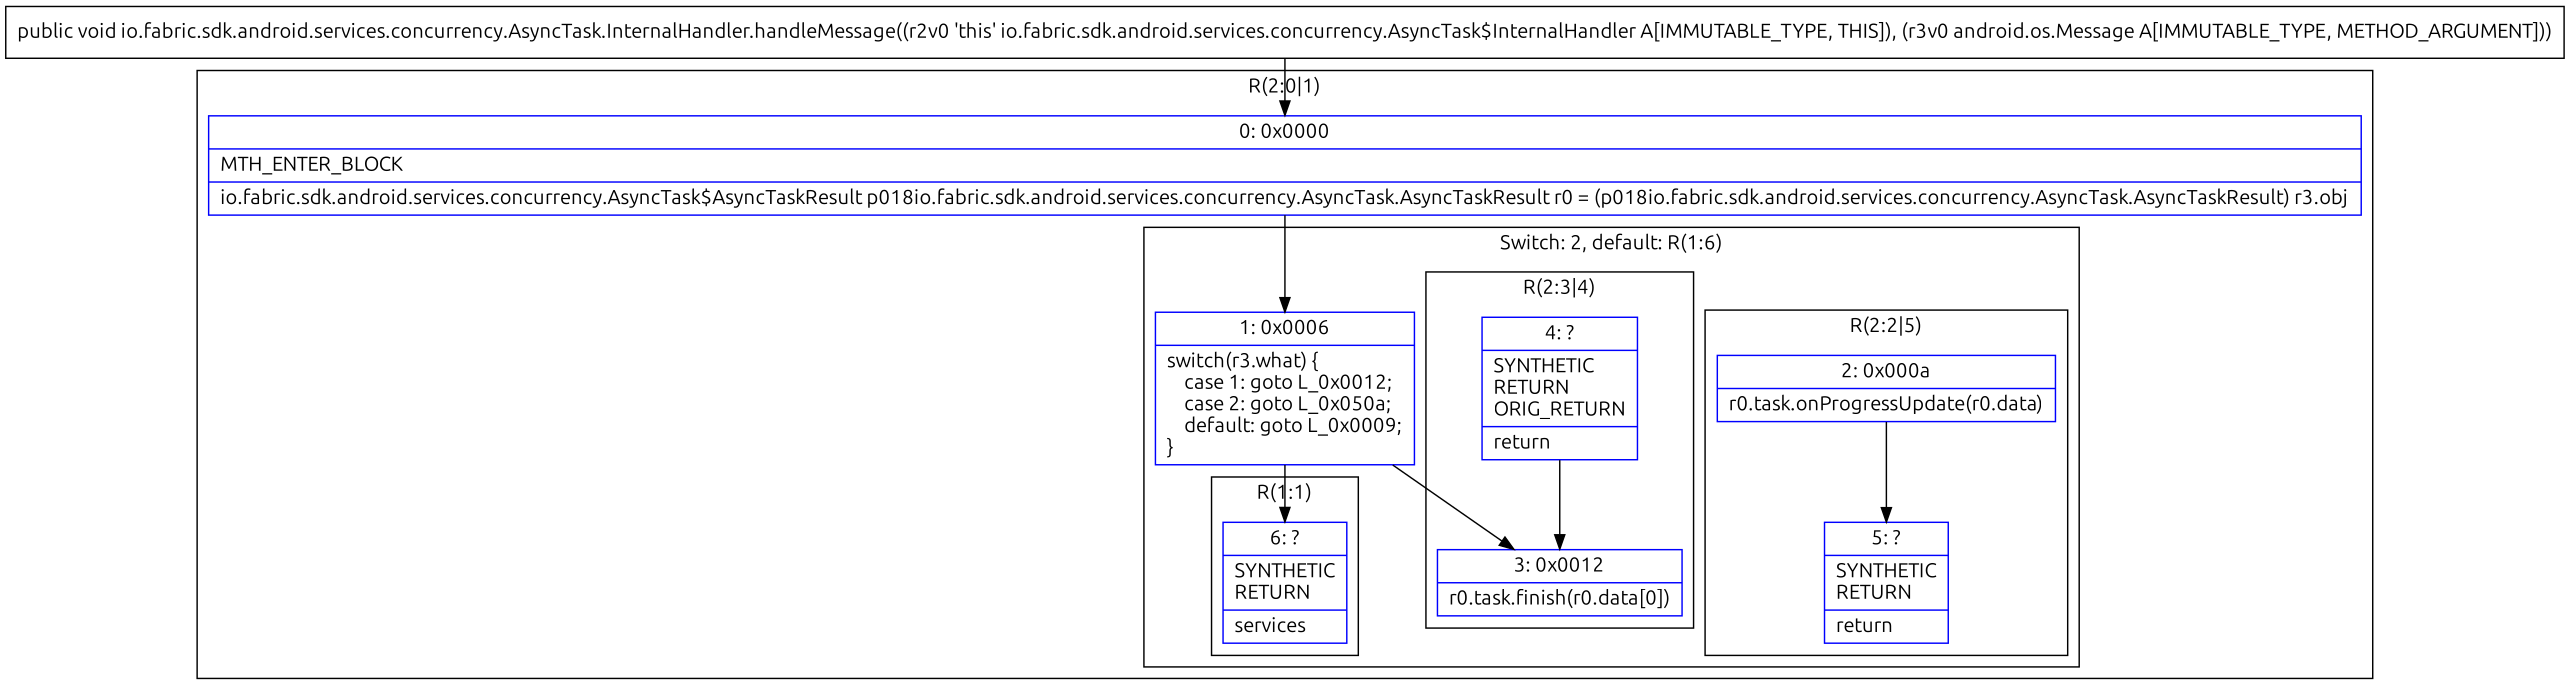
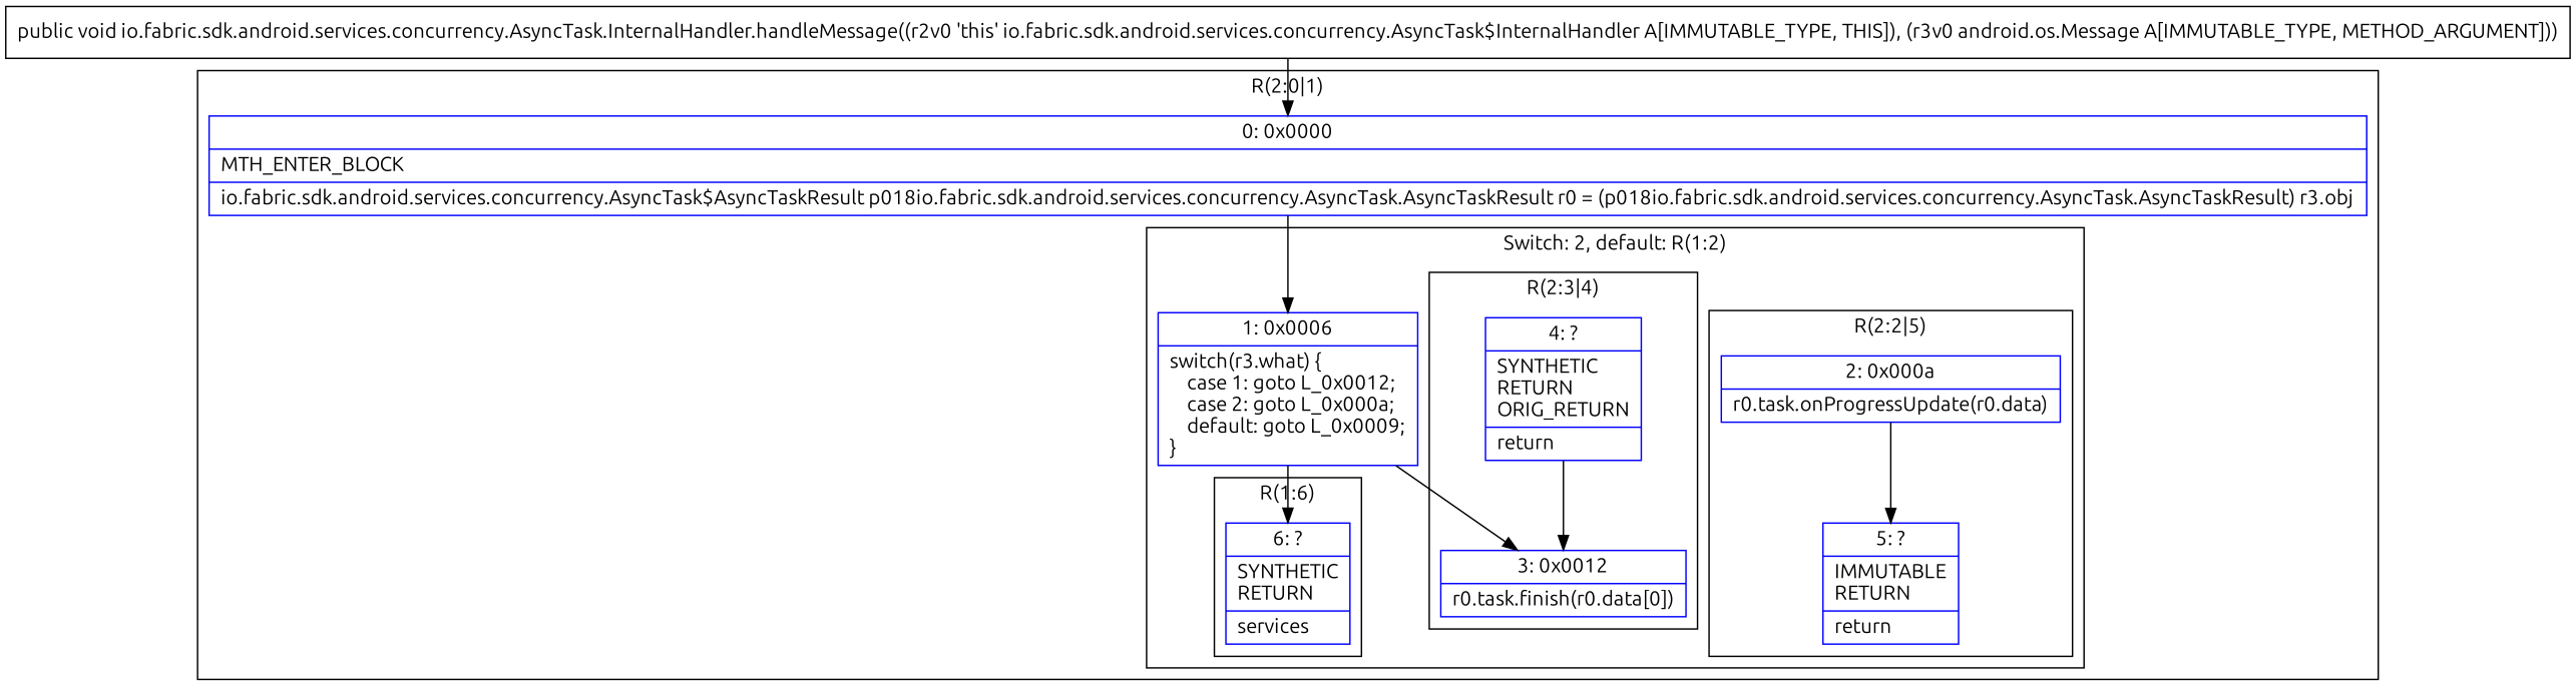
  digraph {
    fontname=Ubuntu
    node [color=blue fontname=Ubuntu shape=record]
    edge [fontname=Ubuntu]
    n1 [label="{3\:\ 0x0012|r0.task.finish(r0.data[0])\l}"]
    n2 [label="{4\:\ ?|SYNTHETIC\lRETURN\lORIG_RETURN\l|return\l}"]
    n3 [label="{2\:\ 0x000a|r0.task.onProgressUpdate(r0.data)\l}"]
-   n4 [label="{5\:\ ?|SYNTHETIC\lRETURN\l|return\l}"]
+   n4 [label="{5\:\ ?|IMMUTABLE\lRETURN\l|return\l}"]
    n5 [label="{6\:\ ?|SYNTHETIC\lRETURN\l|services\l}"]
-   n6 [label="{1\:\ 0x0006|switch(r3.what) \{\l    case 1: goto L_0x0012;\l    case 2: goto L_0x050a;\l    default: goto L_0x0009;\l\}\l}"]
+   n6 [label="{1\:\ 0x0006|switch(r3.what) \{\l    case 1: goto L_0x0012;\l    case 2: goto L_0x000a;\l    default: goto L_0x0009;\l\}\l}"]
    n7 [label="{0\:\ 0x0000|MTH_ENTER_BLOCK\l|io.fabric.sdk.android.services.concurrency.AsyncTask$AsyncTaskResult p018io.fabric.sdk.android.services.concurrency.AsyncTask.AsyncTaskResult r0 = (p018io.fabric.sdk.android.services.concurrency.AsyncTask.AsyncTaskResult) r3.obj\l}"]
    n8 [label="{public void io.fabric.sdk.android.services.concurrency.AsyncTask.InternalHandler.handleMessage((r2v0 'this' io.fabric.sdk.android.services.concurrency.AsyncTask$InternalHandler A[IMMUTABLE_TYPE, THIS]), (r3v0 android.os.Message A[IMMUTABLE_TYPE, METHOD_ARGUMENT])) }" color=""]
    subgraph cluster_1 {
      label="R(2:0|1)"
      n7
      subgraph cluster_2 {
-       label="Switch: 2, default: R(1:6)"
+       label="Switch: 2, default: R(1:2)"
        n6
        subgraph cluster_3 {
          label="R(2:3|4)"
          n1
          n2
        }
        subgraph cluster_4 {
          label="R(2:2|5)"
          n3
          n4
        }
        subgraph cluster_5 {
-         label="R(1:1)"
+         label="R(1:6)"
          n5
        }
      }
    }
    n2 -> n1
    n3 -> n4
    n6 -> n1
    n6 -> n5
    n7 -> n6
    n8 -> n7
  }
